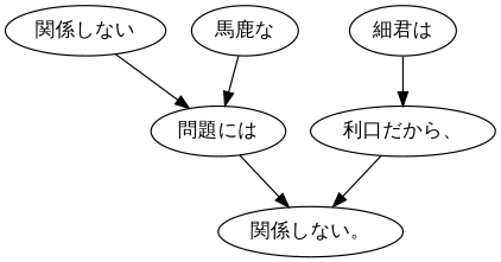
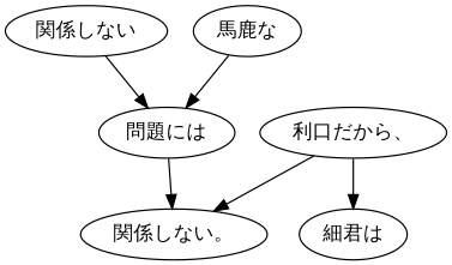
  digraph {
    n1 [label="利口だから、"]
    n2 [label="関係しない。"]
    n3 [label="細君は"]
    n4 [label="関係しない"]
    n5 [label="問題には"]
    n6 [label="馬鹿な"]
    n1 -> n2
-   n3 -> n1
+   n1 -> n3
    n4 -> n5
    n5 -> n2
    n6 -> n5
  }
